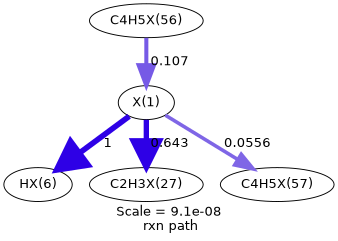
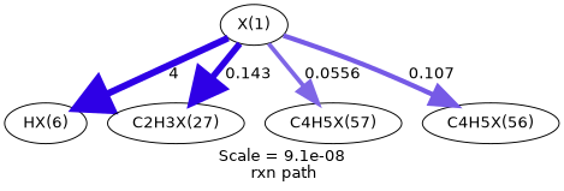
  digraph {
    fontname=Helvetica
    label="Scale = 9.1e-08\l rxn path"
    node [fontname=Helvetica]
    edge [fontname=Helvetica]
    n1 [label="X(1)"]
    n2 [label="HX(6)"]
    n3 [label="C2H3X(27)"]
    n4 [label="C4H5X(57)"]
    n5 [label="C4H5X(56)"]
-   n1 -> n2 [arrowsize=3 color="0.7, 1.5, 0.9" label=" 1" style="setlinewidth(6)"]
-   n1 -> n3 [arrowsize=2.83 color="0.7, 1.14, 0.9" label=" 0.643" style="setlinewidth(5.67)"]
+   n1 -> n2 [arrowsize=3 color="0.7, 1.5, 0.9" label=" 4" style="setlinewidth(6)"]
+   n1 -> n3 [arrowsize=2.83 color="0.7, 1.14, 0.9" label=" 0.143" style="setlinewidth(5.67)"]
    n1 -> n4 [arrowsize=1.91 color="0.7, 0.556, 0.9" label=" 0.0556" style="setlinewidth(3.82)"]
-   n5 -> n1 [arrowsize=2.16 color="0.7, 0.607, 0.9" label=" 0.107" style="setlinewidth(4.31)"]
+   n1 -> n5 [arrowsize=2.16 color="0.7, 0.607, 0.9" label=" 0.107" style="setlinewidth(4.31)"]
  }
